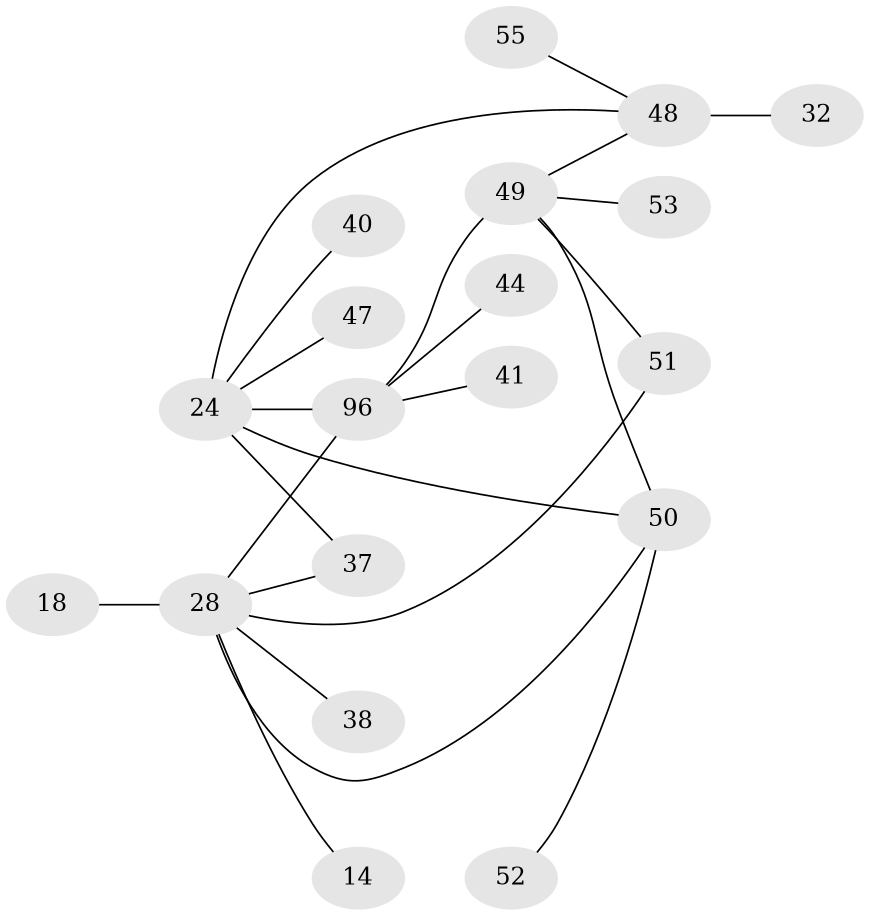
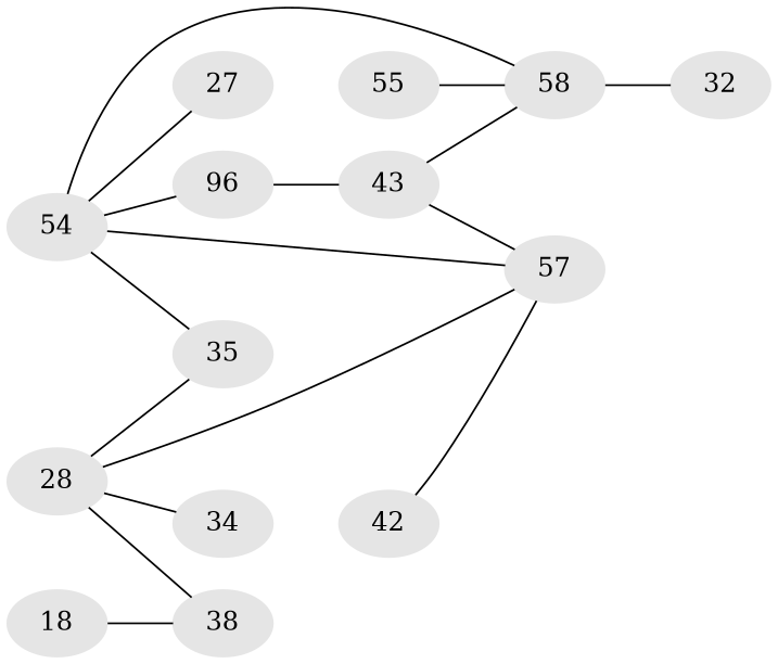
  graph {
    rankdir=LR
    node [color=gray90 style=filled]
-   24 [super="+5+10"]
+   24 [super="+5+10" label=54]
    n2 [label=96 super="+16+25+33"]
-   37 [super="+11"]
-   40
-   47
-   48 [super="+32"]
-   50 [super="+49"]
+   37 [super="+11" label=35]
+   47 [label=27]
+   48 [super="+32" label=58]
+   50 [super="+49" label=57]
    28 [super="+27+26"]
-   34 [label=14]
+   34
    38 [super="+29"]
-   51 [super="+39"]
    18
-   41
-   43 [super="+3+21" label=49]
-   44
+   43 [super="+3+21"]
    n16 [label=32]
-   53
-   42 [label=52]
+   42
    n19 [label=55]
    24 -- n2
    24 -- 37
-   24 -- 40
    24 -- 47
    24 -- 48 [weight=2]
    24 -- 50 [weight=3]
-   n2 -- 41
    n2 -- 43 [weight=2]
-   n2 -- 44
    48 -- n16
-   28 -- n2 [weight=3]
    28 -- 37
    28 -- 50
    28 -- 34
    28 -- 38
-   28 -- 51
-   18 -- 28 [weight=5]
+   18 -- 38 [weight=5]
    43 -- 48 [weight=2]
    43 -- 50 [weight=2]
-   43 -- 51
-   43 -- 53
    42 -- 50
    n19 -- 48
  }
